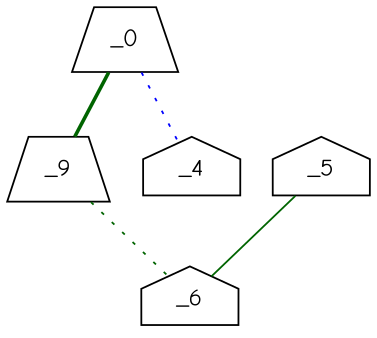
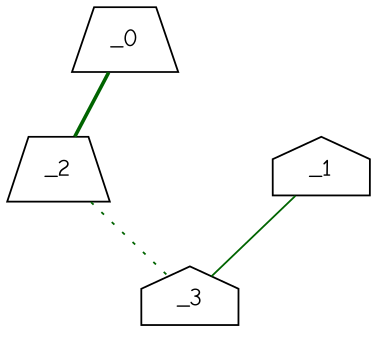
  graph {
    fontname="Comic Neue"
    node [fontname="Comic Neue" shape=house]
    edge [color=darkgreen fontname="Comic Neue" style=dotted]
    _0 [shape=trapezium x=0.740587 y=2.77945]
-   _2 [shape=trapezium x=0.12579 y=2.07977 label=_9]
-   _4 [x=2.49828 y=2.61061]
-   _1 [x=0.568973 y=0.827143 label=_5]
-   _3 [x=2.18108 y=1.96691 label=_6]
+   _2 [shape=trapezium x=0.12579 y=2.07977]
+   _1 [x=0.568973 y=0.827143]
+   _3 [x=2.18108 y=1.96691]
    _0 -- _2 [style=bold]
-   _0 -- _4 [color=blue]
    _2 -- _3
    _1 -- _3 [style=solid]
  }
